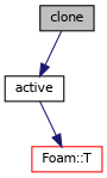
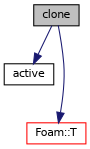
  digraph {
    rankdir=TB
    node [color=black fontname=Helvetica fontsize=10 shape=record]
    edge [color=midnightblue fontname=Helvetica fontsize=10 labelfontname=Helvetica labelfontsize=10 style=solid]
    n1 [fillcolor=grey75 fontcolor=black height=0.2 label=clone style=filled width=0.4]
    n2 [height=0.2 label=active width=0.4]
    n3 [color=red height=0.2 label="Foam::T" width=0.4]
    n1 -> n2
-   n2 -> n3
+   n1 -> n3
  }
